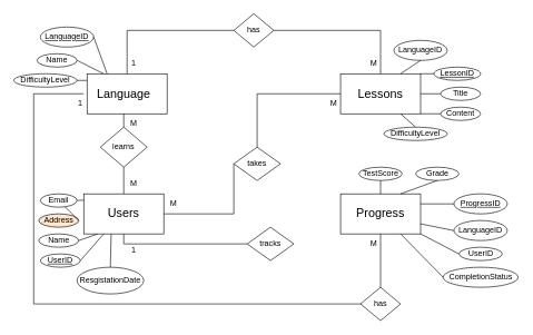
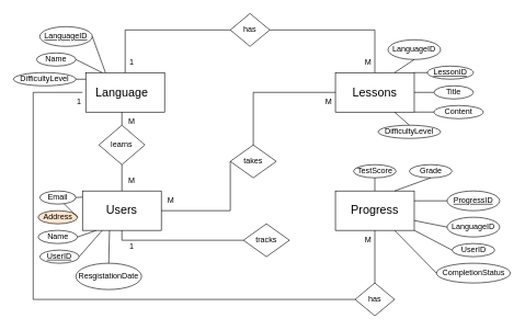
  <mxCell id="0" value="" />
  <mxCell id="1" parent="0" />
  <mxCell id="2" value="" style="rounded=0;whiteSpace=wrap;html=1;" vertex="1" parent="1"><mxGeometry x="130" y="110" width="120" height="60" as="geometry" /></mxCell>
  <mxCell id="3" value="&lt;font style=&quot;font-size: 18px;&quot;&gt;Lessons&lt;/font&gt;" style="rounded=0;whiteSpace=wrap;html=1;" vertex="1" parent="1"><mxGeometry x="510" y="110" width="120" height="60" as="geometry" /></mxCell>
  <mxCell id="4" value="&lt;font style=&quot;font-size: 18px;&quot;&gt;Users&lt;/font&gt;" style="rounded=0;whiteSpace=wrap;html=1;" vertex="1" parent="1"><mxGeometry x="125" y="290" width="120" height="60" as="geometry" /></mxCell>
  <mxCell id="5" value="&lt;font style=&quot;font-size: 18px;&quot;&gt;Progress&lt;/font&gt;" style="rounded=0;whiteSpace=wrap;html=1;" vertex="1" parent="1"><mxGeometry x="510" y="290" width="120" height="60" as="geometry" /></mxCell>
  <mxCell id="6" value="has" style="rhombus;whiteSpace=wrap;html=1;" vertex="1" parent="1"><mxGeometry x="350" y="20" width="60" height="50" as="geometry" /></mxCell>
  <mxCell id="7" value="takes" style="rhombus;whiteSpace=wrap;html=1;" vertex="1" parent="1"><mxGeometry x="350" y="220" width="70" height="50" as="geometry" /></mxCell>
  <mxCell id="8" value="tracks" style="rhombus;whiteSpace=wrap;html=1;" vertex="1" parent="1"><mxGeometry x="370" y="340" width="70" height="50" as="geometry" /></mxCell>
  <mxCell id="9" value="learns" style="rhombus;whiteSpace=wrap;html=1;" vertex="1" parent="1"><mxGeometry x="150" y="190" width="70" height="60" as="geometry" /></mxCell>
  <mxCell id="10" value="has" style="rhombus;whiteSpace=wrap;html=1;" vertex="1" parent="1"><mxGeometry x="540" y="430" width="60" height="50" as="geometry" /></mxCell>
  <mxCell id="11" value="" style="endArrow=none;html=1;rounded=0;exitX=0.5;exitY=0;exitDx=0;exitDy=0;entryX=0;entryY=0.5;entryDx=0;entryDy=0;" edge="1" parent="1" source="2" target="6"><mxGeometry width="50" height="50" relative="1" as="geometry"><mxPoint x="380" y="250" as="sourcePoint" /><mxPoint x="190" y="30" as="targetPoint" /><Array as="points"><mxPoint x="190" y="45" /></Array></mxGeometry></mxCell>
  <mxCell id="12" value="&lt;font style=&quot;font-size: 18px;&quot;&gt;Language&lt;/font&gt;" style="text;strokeColor=none;align=center;fillColor=none;html=1;verticalAlign=middle;whiteSpace=wrap;rounded=0;" vertex="1" parent="1"><mxGeometry x="125" y="110" width="120" height="60" as="geometry" /></mxCell>
  <mxCell id="13" value="" style="endArrow=none;html=1;rounded=0;exitX=1;exitY=0.5;exitDx=0;exitDy=0;entryX=0;entryY=0.5;entryDx=0;entryDy=0;" edge="1" parent="1" source="4" target="7"><mxGeometry width="50" height="50" relative="1" as="geometry"><mxPoint x="380" y="250" as="sourcePoint" /><mxPoint x="430" y="200" as="targetPoint" /><Array as="points"><mxPoint x="350" y="320" /></Array></mxGeometry></mxCell>
  <mxCell id="14" value="" style="endArrow=none;html=1;rounded=0;exitX=0;exitY=0.5;exitDx=0;exitDy=0;entryX=0.5;entryY=0;entryDx=0;entryDy=0;" edge="1" parent="1" source="3" target="7"><mxGeometry width="50" height="50" relative="1" as="geometry"><mxPoint x="390" y="230" as="sourcePoint" /><mxPoint x="440" y="180" as="targetPoint" /><Array as="points"><mxPoint x="385" y="140" /></Array></mxGeometry></mxCell>
  <mxCell id="15" value="" style="endArrow=none;html=1;rounded=0;entryX=0.5;entryY=1;entryDx=0;entryDy=0;" edge="1" parent="1" target="9"><mxGeometry width="50" height="50" relative="1" as="geometry"><mxPoint x="185" y="290" as="sourcePoint" /><mxPoint x="190" y="260" as="targetPoint" /></mxGeometry></mxCell>
  <mxCell id="16" value="" style="endArrow=none;html=1;rounded=0;entryX=0.5;entryY=1;entryDx=0;entryDy=0;exitX=0.5;exitY=0;exitDx=0;exitDy=0;" edge="1" parent="1" source="9" target="12"><mxGeometry width="50" height="50" relative="1" as="geometry"><mxPoint x="230" y="230" as="sourcePoint" /><mxPoint x="280" y="180" as="targetPoint" /></mxGeometry></mxCell>
  <mxCell id="17" value="" style="endArrow=none;html=1;rounded=0;entryX=0;entryY=0.5;entryDx=0;entryDy=0;exitX=0.5;exitY=1;exitDx=0;exitDy=0;" edge="1" parent="1" source="4" target="8"><mxGeometry width="50" height="50" relative="1" as="geometry"><mxPoint x="250" y="450" as="sourcePoint" /><mxPoint x="300" y="400" as="targetPoint" /><Array as="points"><mxPoint x="185" y="365" /></Array></mxGeometry></mxCell>
  <mxCell id="18" value="" style="endArrow=none;html=1;rounded=0;entryX=0.5;entryY=0;entryDx=0;entryDy=0;exitX=1;exitY=0.5;exitDx=0;exitDy=0;" edge="1" parent="1" source="6" target="3"><mxGeometry width="50" height="50" relative="1" as="geometry"><mxPoint x="370" y="260" as="sourcePoint" /><mxPoint x="420" y="210" as="targetPoint" /><Array as="points"><mxPoint x="570" y="45" /></Array></mxGeometry></mxCell>
  <mxCell id="19" value="" style="endArrow=none;html=1;rounded=0;entryX=0;entryY=0.5;entryDx=0;entryDy=0;exitX=0;exitY=0.5;exitDx=0;exitDy=0;" edge="1" parent="1" source="12" target="10"><mxGeometry width="50" height="50" relative="1" as="geometry"><mxPoint x="300" y="490" as="sourcePoint" /><mxPoint x="350" y="440" as="targetPoint" /><Array as="points"><mxPoint x="50" y="140" /><mxPoint x="50" y="455" /></Array></mxGeometry></mxCell>
  <mxCell id="20" value="" style="endArrow=none;html=1;rounded=0;entryX=0.5;entryY=1;entryDx=0;entryDy=0;exitX=0.5;exitY=0;exitDx=0;exitDy=0;" edge="1" parent="1" source="10" target="5"><mxGeometry width="50" height="50" relative="1" as="geometry"><mxPoint x="570" y="420" as="sourcePoint" /><mxPoint x="410" y="230" as="targetPoint" /></mxGeometry></mxCell>
  <mxCell id="21" value="&lt;u&gt;LanguageID&lt;/u&gt;" style="ellipse;whiteSpace=wrap;html=1;" vertex="1" parent="1"><mxGeometry x="60" y="40" width="80" height="30" as="geometry" /></mxCell>
  <mxCell id="22" value="&lt;u&gt;UserID&lt;/u&gt;" style="ellipse;whiteSpace=wrap;html=1;" vertex="1" parent="1"><mxGeometry x="60" y="380" width="60" height="20" as="geometry" /></mxCell>
  <mxCell id="23" value="Name" style="ellipse;whiteSpace=wrap;html=1;" vertex="1" parent="1"><mxGeometry x="57.5" y="350" width="60" height="20" as="geometry" /></mxCell>
  <mxCell id="24" value="ResgistationDate" style="ellipse;whiteSpace=wrap;html=1;" vertex="1" parent="1"><mxGeometry x="115" y="400" width="100" height="40" as="geometry" /></mxCell>
  <mxCell id="25" value="Email" style="ellipse;whiteSpace=wrap;html=1;" vertex="1" parent="1"><mxGeometry x="60" y="290" width="55" height="20" as="geometry" /></mxCell>
  <mxCell id="26" value="Address" style="ellipse;whiteSpace=wrap;html=1;fillColor=#ffe6cc;" vertex="1" parent="1"><mxGeometry x="57.5" y="320" width="60" height="20" as="geometry" /></mxCell>
  <mxCell id="27" value="" style="endArrow=none;html=1;rounded=0;exitX=0.5;exitY=0;exitDx=0;exitDy=0;entryX=0.343;entryY=1.004;entryDx=0;entryDy=0;entryPerimeter=0;" edge="1" parent="1" source="24" target="4"><mxGeometry width="50" height="50" relative="1" as="geometry"><mxPoint x="340" y="290" as="sourcePoint" /><mxPoint x="390" y="240" as="targetPoint" /></mxGeometry></mxCell>
  <mxCell id="28" value="" style="endArrow=none;html=1;rounded=0;exitX=1;exitY=0.5;exitDx=0;exitDy=0;entryX=0.25;entryY=1;entryDx=0;entryDy=0;" edge="1" parent="1" source="22" target="4"><mxGeometry width="50" height="50" relative="1" as="geometry"><mxPoint x="125" y="390" as="sourcePoint" /><mxPoint x="175" y="340" as="targetPoint" /></mxGeometry></mxCell>
  <mxCell id="29" value="" style="endArrow=none;html=1;rounded=0;entryX=0.172;entryY=1.004;entryDx=0;entryDy=0;entryPerimeter=0;exitX=1;exitY=0.5;exitDx=0;exitDy=0;" edge="1" parent="1" source="23" target="4"><mxGeometry width="50" height="50" relative="1" as="geometry"><mxPoint x="120" y="360" as="sourcePoint" /><mxPoint x="390" y="240" as="targetPoint" /></mxGeometry></mxCell>
  <mxCell id="30" value="" style="endArrow=none;html=1;rounded=0;exitX=1;exitY=0.5;exitDx=0;exitDy=0;" edge="1" parent="1" source="26" target="25"><mxGeometry width="50" height="50" relative="1" as="geometry"><mxPoint x="340" y="290" as="sourcePoint" /><mxPoint x="390" y="240" as="targetPoint" /></mxGeometry></mxCell>
  <mxCell id="31" value="" style="endArrow=none;html=1;rounded=0;exitX=1;exitY=0.5;exitDx=0;exitDy=0;entryX=0;entryY=0.156;entryDx=0;entryDy=0;entryPerimeter=0;" edge="1" parent="1" source="25" target="4"><mxGeometry width="50" height="50" relative="1" as="geometry"><mxPoint x="340" y="290" as="sourcePoint" /><mxPoint x="390" y="240" as="targetPoint" /></mxGeometry></mxCell>
  <mxCell id="32" value="Name" style="ellipse;whiteSpace=wrap;html=1;" vertex="1" parent="1"><mxGeometry x="55" y="80" width="60" height="20" as="geometry" /></mxCell>
  <mxCell id="33" value="DifficultyLevel" style="ellipse;whiteSpace=wrap;html=1;" vertex="1" parent="1"><mxGeometry x="20" y="110" width="95" height="20" as="geometry" /></mxCell>
  <mxCell id="34" value="" style="endArrow=none;html=1;rounded=0;entryX=1;entryY=0.5;entryDx=0;entryDy=0;" edge="1" parent="1" target="21"><mxGeometry width="50" height="50" relative="1" as="geometry"><mxPoint x="160" y="110" as="sourcePoint" /><mxPoint x="430" y="260" as="targetPoint" /></mxGeometry></mxCell>
  <mxCell id="35" value="" style="endArrow=none;html=1;rounded=0;exitX=1;exitY=0.5;exitDx=0;exitDy=0;entryX=0.25;entryY=0;entryDx=0;entryDy=0;" edge="1" parent="1" source="32" target="12"><mxGeometry width="50" height="50" relative="1" as="geometry"><mxPoint x="380" y="310" as="sourcePoint" /><mxPoint x="430" y="260" as="targetPoint" /></mxGeometry></mxCell>
  <mxCell id="36" value="" style="endArrow=none;html=1;rounded=0;exitX=1;exitY=0.5;exitDx=0;exitDy=0;" edge="1" parent="1" source="33"><mxGeometry width="50" height="50" relative="1" as="geometry"><mxPoint x="380" y="310" as="sourcePoint" /><mxPoint x="130" y="120" as="targetPoint" /></mxGeometry></mxCell>
  <mxCell id="37" value="&lt;u&gt;LessonID&lt;/u&gt;" style="ellipse;whiteSpace=wrap;html=1;" vertex="1" parent="1"><mxGeometry x="650" y="100" width="70" height="20" as="geometry" /></mxCell>
  <mxCell id="38" value="&lt;u&gt;ProgressID&lt;/u&gt;" style="ellipse;whiteSpace=wrap;html=1;" vertex="1" parent="1"><mxGeometry x="680" y="290" width="80" height="30" as="geometry" /></mxCell>
  <mxCell id="39" value="Title" style="ellipse;whiteSpace=wrap;html=1;" vertex="1" parent="1"><mxGeometry x="660" y="130" width="60" height="20" as="geometry" /></mxCell>
  <mxCell id="40" value="LanguageID" style="ellipse;whiteSpace=wrap;html=1;" vertex="1" parent="1"><mxGeometry x="590" y="60" width="80" height="30" as="geometry" /></mxCell>
- <mxCell id="41" value="Content" style="ellipse;whiteSpace=wrap;html=1;" vertex="1" parent="1"><mxGeometry x="660" y="160" width="60" height="20" as="geometry" /></mxCell>
+ <mxCell id="41" value="Content" style="ellipse;whiteSpace=wrap;html=1;" vertex="1" parent="1"><mxGeometry x="660" y="160" width="75" height="20" as="geometry" /></mxCell>
  <mxCell id="42" value="DifficultyLevel" style="ellipse;whiteSpace=wrap;html=1;" vertex="1" parent="1"><mxGeometry x="575" y="190" width="95" height="20" as="geometry" /></mxCell>
  <mxCell id="43" value="LanguageID" style="ellipse;whiteSpace=wrap;html=1;" vertex="1" parent="1"><mxGeometry x="680" y="330" width="80" height="30" as="geometry" /></mxCell>
  <mxCell id="44" value="UserID" style="ellipse;whiteSpace=wrap;html=1;" vertex="1" parent="1"><mxGeometry x="687.5" y="370" width="65" height="20" as="geometry" /></mxCell>
  <mxCell id="45" value="CompletionStatus" style="ellipse;whiteSpace=wrap;html=1;" vertex="1" parent="1"><mxGeometry x="663.75" y="400" width="112.5" height="30" as="geometry" /></mxCell>
  <mxCell id="46" value="Grade" style="ellipse;whiteSpace=wrap;html=1;" vertex="1" parent="1"><mxGeometry x="622.5" y="250" width="65" height="20" as="geometry" /></mxCell>
  <mxCell id="47" value="TestScore" style="ellipse;whiteSpace=wrap;html=1;" vertex="1" parent="1"><mxGeometry x="537.5" y="250" width="65" height="20" as="geometry" /></mxCell>
  <mxCell id="48" value="" style="endArrow=none;html=1;rounded=0;exitX=0.5;exitY=0;exitDx=0;exitDy=0;entryX=0.5;entryY=1;entryDx=0;entryDy=0;" edge="1" parent="1" source="5" target="47"><mxGeometry width="50" height="50" relative="1" as="geometry"><mxPoint x="380" y="310" as="sourcePoint" /><mxPoint x="430" y="260" as="targetPoint" /></mxGeometry></mxCell>
  <mxCell id="49" value="" style="endArrow=none;html=1;rounded=0;entryX=0.5;entryY=1;entryDx=0;entryDy=0;exitX=0.75;exitY=0;exitDx=0;exitDy=0;" edge="1" parent="1" source="5" target="46"><mxGeometry width="50" height="50" relative="1" as="geometry"><mxPoint x="580" y="440" as="sourcePoint" /><mxPoint x="580" y="360" as="targetPoint" /></mxGeometry></mxCell>
  <mxCell id="50" value="" style="endArrow=none;html=1;rounded=0;entryX=0;entryY=0.5;entryDx=0;entryDy=0;exitX=1;exitY=0.25;exitDx=0;exitDy=0;" edge="1" parent="1" source="5" target="38"><mxGeometry width="50" height="50" relative="1" as="geometry"><mxPoint x="590" y="450" as="sourcePoint" /><mxPoint x="590" y="370" as="targetPoint" /></mxGeometry></mxCell>
  <mxCell id="51" value="" style="endArrow=none;html=1;rounded=0;entryX=0;entryY=0.5;entryDx=0;entryDy=0;exitX=1;exitY=0.75;exitDx=0;exitDy=0;" edge="1" parent="1" source="5" target="43"><mxGeometry width="50" height="50" relative="1" as="geometry"><mxPoint x="600" y="460" as="sourcePoint" /><mxPoint x="600" y="380" as="targetPoint" /></mxGeometry></mxCell>
  <mxCell id="52" value="" style="endArrow=none;html=1;rounded=0;entryX=0;entryY=0.5;entryDx=0;entryDy=0;exitX=1;exitY=1;exitDx=0;exitDy=0;" edge="1" parent="1" source="5" target="44"><mxGeometry width="50" height="50" relative="1" as="geometry"><mxPoint x="610" y="470" as="sourcePoint" /><mxPoint x="610" y="390" as="targetPoint" /></mxGeometry></mxCell>
  <mxCell id="53" value="" style="endArrow=none;html=1;rounded=0;entryX=0;entryY=0.5;entryDx=0;entryDy=0;exitX=0.75;exitY=1;exitDx=0;exitDy=0;" edge="1" parent="1" source="5" target="45"><mxGeometry width="50" height="50" relative="1" as="geometry"><mxPoint x="620" y="480" as="sourcePoint" /><mxPoint x="620" y="400" as="targetPoint" /></mxGeometry></mxCell>
  <mxCell id="54" value="" style="endArrow=none;html=1;rounded=0;entryX=1;entryY=1;entryDx=0;entryDy=0;exitX=0;exitY=0.5;exitDx=0;exitDy=0;" edge="1" parent="1" source="41" target="3"><mxGeometry width="50" height="50" relative="1" as="geometry"><mxPoint x="630" y="490" as="sourcePoint" /><mxPoint x="630" y="410" as="targetPoint" /></mxGeometry></mxCell>
  <mxCell id="55" value="" style="endArrow=none;html=1;rounded=0;entryX=0.5;entryY=0;entryDx=0;entryDy=0;exitX=0.75;exitY=1;exitDx=0;exitDy=0;" edge="1" parent="1" source="3" target="42"><mxGeometry width="50" height="50" relative="1" as="geometry"><mxPoint x="670" y="180" as="sourcePoint" /><mxPoint x="640" y="180" as="targetPoint" /></mxGeometry></mxCell>
  <mxCell id="56" value="" style="endArrow=none;html=1;rounded=0;entryX=0;entryY=0.5;entryDx=0;entryDy=0;exitX=1;exitY=0.5;exitDx=0;exitDy=0;" edge="1" parent="1" source="3" target="39"><mxGeometry width="50" height="50" relative="1" as="geometry"><mxPoint x="680" y="190" as="sourcePoint" /><mxPoint x="650" y="190" as="targetPoint" /></mxGeometry></mxCell>
  <mxCell id="57" value="" style="endArrow=none;html=1;rounded=0;entryX=1;entryY=0;entryDx=0;entryDy=0;exitX=0;exitY=0.5;exitDx=0;exitDy=0;" edge="1" parent="1" source="37" target="3"><mxGeometry width="50" height="50" relative="1" as="geometry"><mxPoint x="690" y="200" as="sourcePoint" /><mxPoint x="660" y="200" as="targetPoint" /></mxGeometry></mxCell>
  <mxCell id="58" value="" style="endArrow=none;html=1;rounded=0;entryX=0.75;entryY=0;entryDx=0;entryDy=0;exitX=0.5;exitY=1;exitDx=0;exitDy=0;" edge="1" parent="1" source="40" target="3"><mxGeometry width="50" height="50" relative="1" as="geometry"><mxPoint x="700" y="210" as="sourcePoint" /><mxPoint x="670" y="210" as="targetPoint" /></mxGeometry></mxCell>
  <mxCell id="59" value="1" style="text;strokeColor=none;align=center;fillColor=none;html=1;verticalAlign=middle;whiteSpace=wrap;rounded=0;" vertex="1" parent="1"><mxGeometry x="170" y="80" width="60" height="30" as="geometry" /></mxCell>
  <mxCell id="60" value="M" style="text;strokeColor=none;align=center;fillColor=none;html=1;verticalAlign=middle;whiteSpace=wrap;rounded=0;" vertex="1" parent="1"><mxGeometry x="170" y="260" width="60" height="30" as="geometry" /></mxCell>
  <mxCell id="61" value="M" style="text;strokeColor=none;align=center;fillColor=none;html=1;verticalAlign=middle;whiteSpace=wrap;rounded=0;" vertex="1" parent="1"><mxGeometry x="170" y="170" width="60" height="30" as="geometry" /></mxCell>
  <mxCell id="62" value="M" style="text;strokeColor=none;align=center;fillColor=none;html=1;verticalAlign=middle;whiteSpace=wrap;rounded=0;" vertex="1" parent="1"><mxGeometry x="530" y="80" width="60" height="30" as="geometry" /></mxCell>
  <mxCell id="63" value="M" style="text;strokeColor=none;align=center;fillColor=none;html=1;verticalAlign=middle;whiteSpace=wrap;rounded=0;" vertex="1" parent="1"><mxGeometry x="230" y="290" width="60" height="30" as="geometry" /></mxCell>
  <mxCell id="64" value="M" style="text;strokeColor=none;align=center;fillColor=none;html=1;verticalAlign=middle;whiteSpace=wrap;rounded=0;" vertex="1" parent="1"><mxGeometry x="470" y="140" width="60" height="30" as="geometry" /></mxCell>
  <mxCell id="65" value="M" style="text;strokeColor=none;align=center;fillColor=none;html=1;verticalAlign=middle;whiteSpace=wrap;rounded=0;" vertex="1" parent="1"><mxGeometry x="530" y="350" width="60" height="30" as="geometry" /></mxCell>
  <mxCell id="66" value="1" style="text;strokeColor=none;align=center;fillColor=none;html=1;verticalAlign=middle;whiteSpace=wrap;rounded=0;" vertex="1" parent="1"><mxGeometry x="90" y="140" width="60" height="30" as="geometry" /></mxCell>
  <mxCell id="67" value="1" style="text;strokeColor=none;align=center;fillColor=none;html=1;verticalAlign=middle;whiteSpace=wrap;rounded=0;" vertex="1" parent="1"><mxGeometry x="170" y="360" width="60" height="30" as="geometry" /></mxCell>
